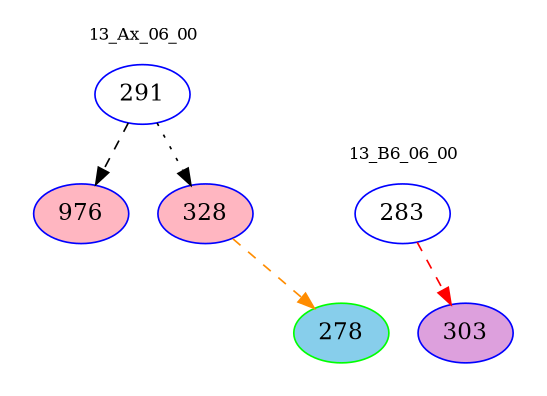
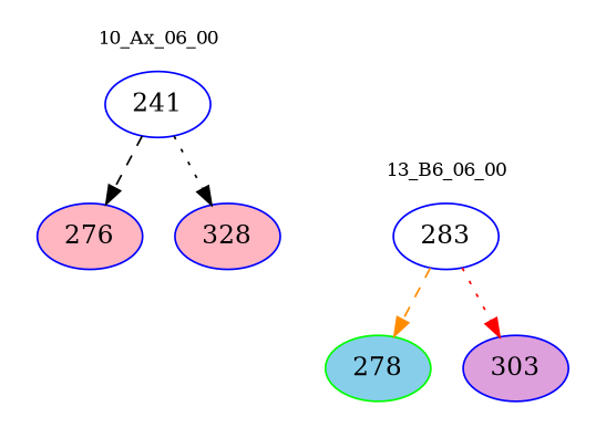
  digraph {
    node [color=blue fillcolor=white style=filled]
    edge [color=black style=dashed]
-   n1 [label=291]
-   n2 [fillcolor=lightpink label=976]
+   n1 [label=241]
+   n2 [fillcolor=lightpink label=276]
    n3 [fillcolor=lightpink label=328]
    n4 [label=283]
    n5 [color=green fillcolor=skyblue label=278]
    n6 [fillcolor=plum label=303]
    subgraph cluster_1 {
      color=white
      fontsize=10
-     label="13_Ax_06_00"
+     label="10_Ax_06_00"
      n1
      n2
      n3
    }
    subgraph cluster_2 {
      color=white
      fontsize=10
      label="13_B6_06_00"
      n4
      n5
      n6
    }
    n1 -> n2
    n1 -> n3 [style=dotted]
-   n3 -> n5 [color=darkorange]
-   n4 -> n6 [color=red]
+   n4 -> n5 [color=darkorange]
+   n4 -> n6 [color=red style=dotted]
  }
